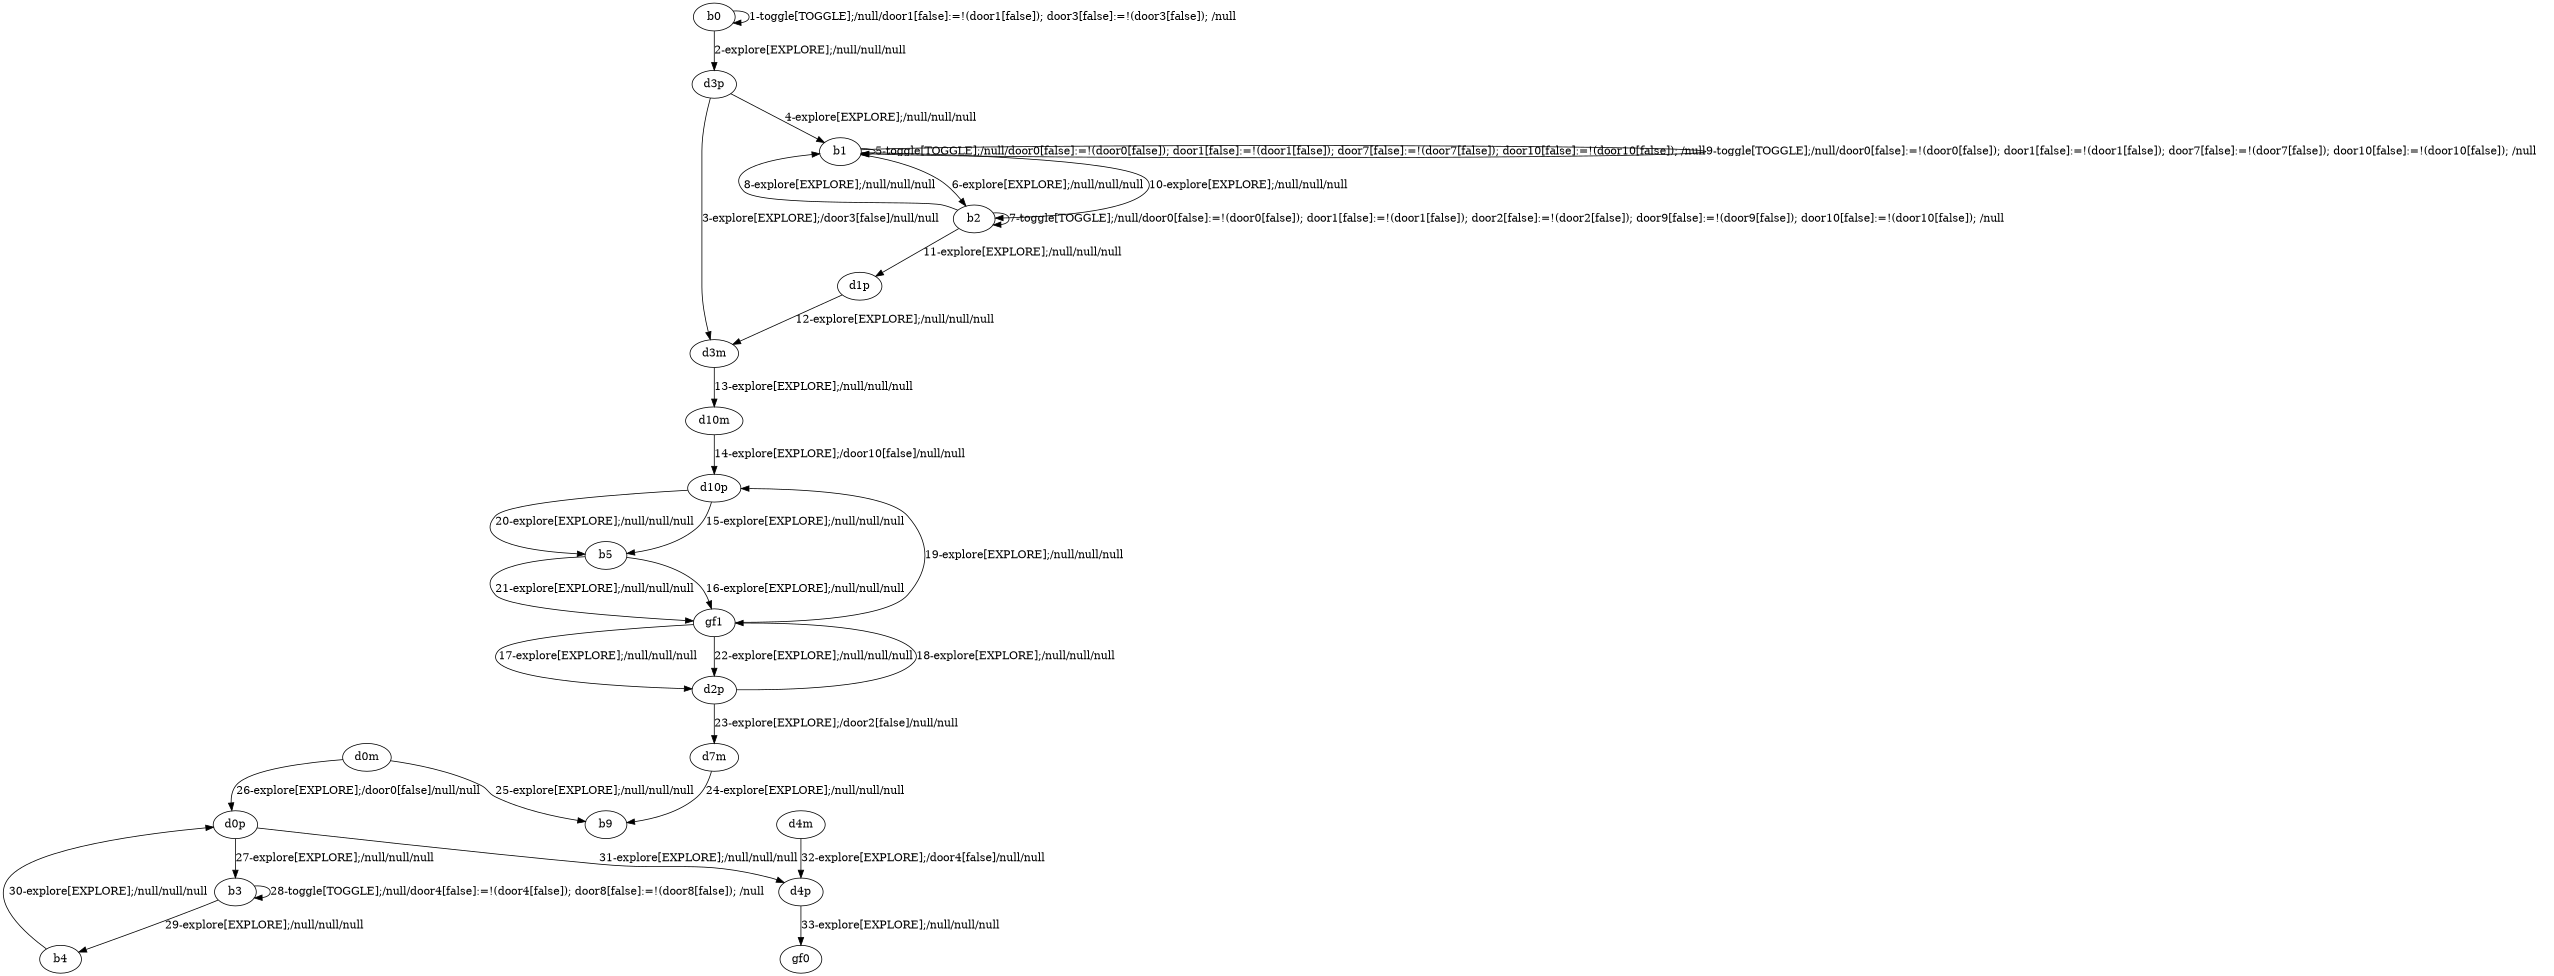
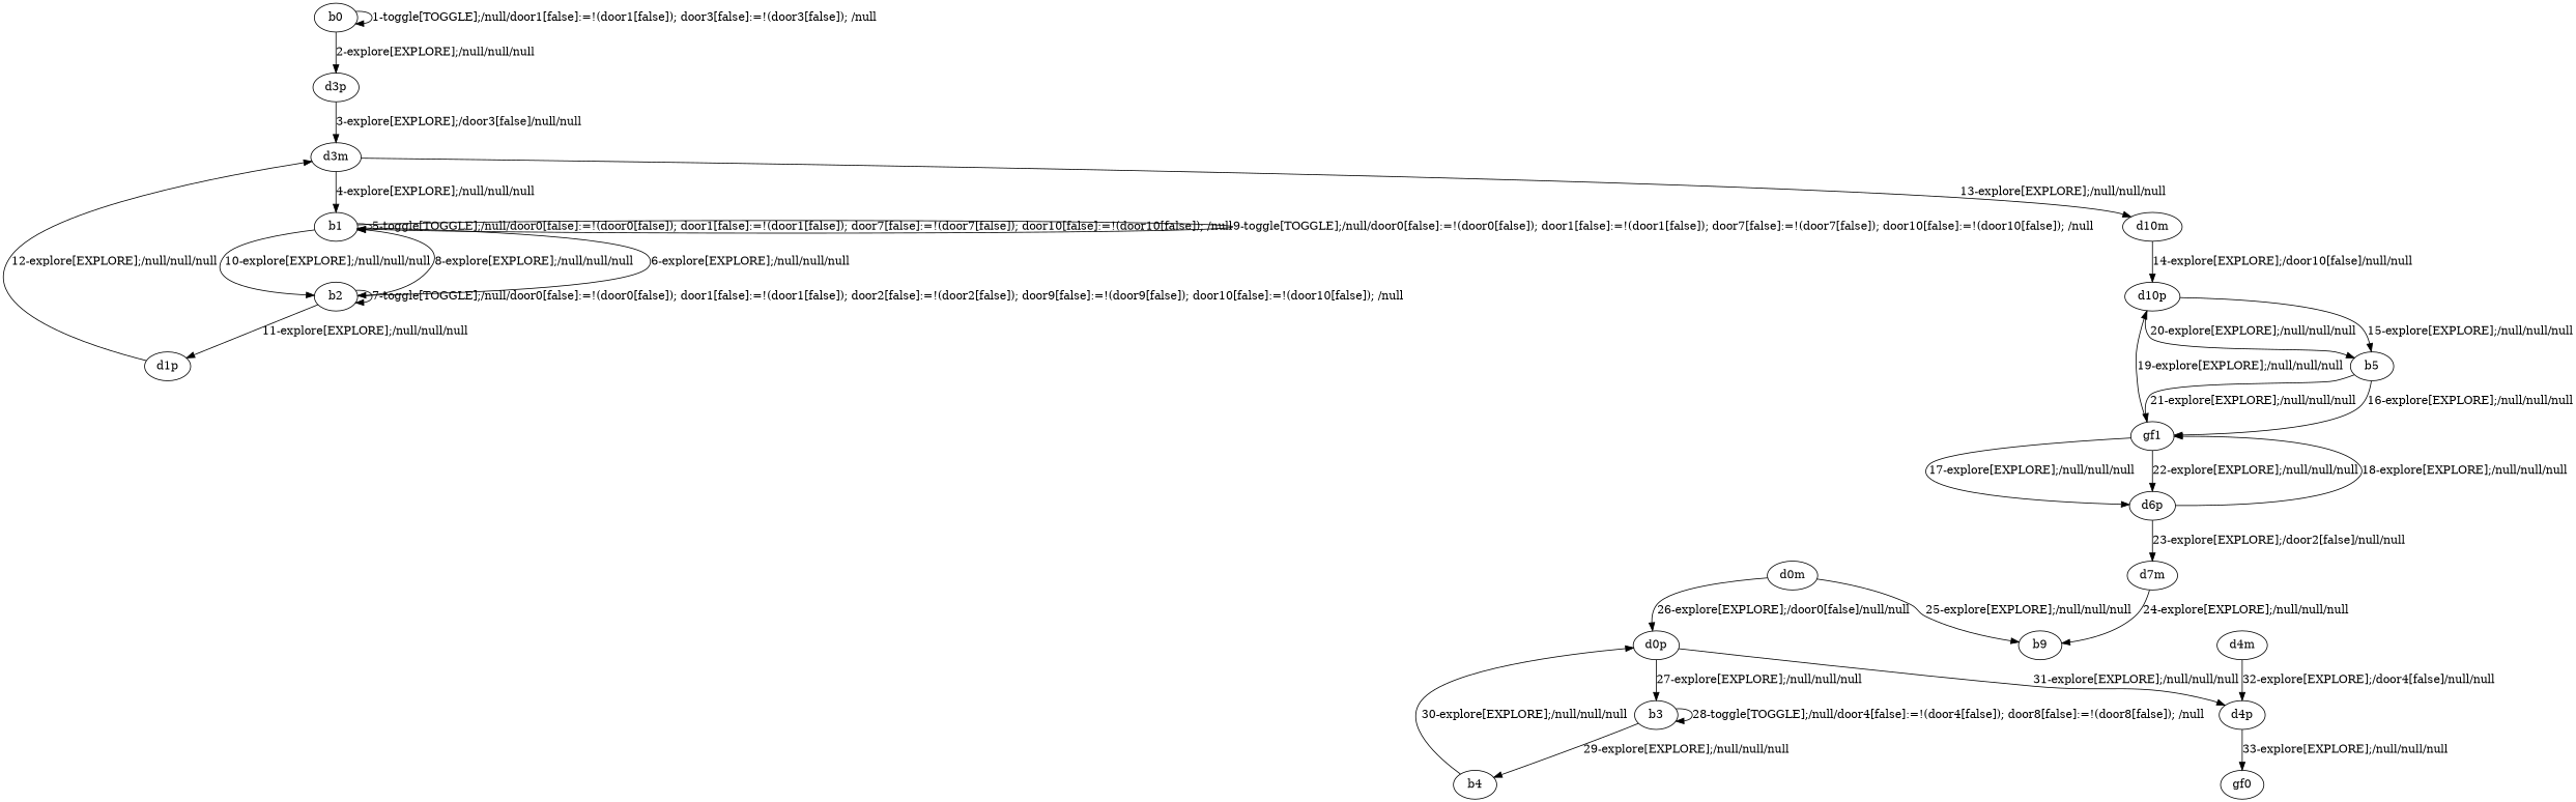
  digraph {
    b0
    d3p
    d3m
    b1
    d10m
    b2
    d10p
    d1p
    b5
    gf1
-   d2p
+   d2p [label=d6p]
    n12 [label=d7m]
    b9
    d0m
    d0p
    b3
    d4p
    b4
    d4m
    gf0
    b0 -> b0 [label="1-toggle[TOGGLE];/null/door1[false]:=!(door1[false]); door3[false]:=!(door3[false]); /null"]
    b0 -> d3p [label="2-explore[EXPLORE];/null/null/null"]
    d3p -> d3m [label="3-explore[EXPLORE];/door3[false]/null/null"]
-   d3p -> b1 [label="4-explore[EXPLORE];/null/null/null"]
+   d3m -> b1 [label="4-explore[EXPLORE];/null/null/null"]
    d3m -> d10m [label="13-explore[EXPLORE];/null/null/null"]
    b1 -> b1 [label="5-toggle[TOGGLE];/null/door0[false]:=!(door0[false]); door1[false]:=!(door1[false]); door7[false]:=!(door7[false]); door10[false]:=!(door10[false]); /null"]
    b1 -> b1 [label="9-toggle[TOGGLE];/null/door0[false]:=!(door0[false]); door1[false]:=!(door1[false]); door7[false]:=!(door7[false]); door10[false]:=!(door10[false]); /null"]
    b1 -> b2 [label="6-explore[EXPLORE];/null/null/null"]
    b1 -> b2 [label="10-explore[EXPLORE];/null/null/null"]
    d10m -> d10p [label="14-explore[EXPLORE];/door10[false]/null/null"]
    b2 -> b1 [label="8-explore[EXPLORE];/null/null/null"]
    b2 -> b2 [label="7-toggle[TOGGLE];/null/door0[false]:=!(door0[false]); door1[false]:=!(door1[false]); door2[false]:=!(door2[false]); door9[false]:=!(door9[false]); door10[false]:=!(door10[false]); /null"]
    b2 -> d1p [label="11-explore[EXPLORE];/null/null/null"]
    d10p -> b5 [label="15-explore[EXPLORE];/null/null/null"]
    d10p -> b5 [label="20-explore[EXPLORE];/null/null/null"]
    d1p -> d3m [label="12-explore[EXPLORE];/null/null/null"]
    b5 -> gf1 [label="16-explore[EXPLORE];/null/null/null"]
    b5 -> gf1 [label="21-explore[EXPLORE];/null/null/null"]
    gf1 -> d10p [label="19-explore[EXPLORE];/null/null/null"]
    gf1 -> d2p [label="17-explore[EXPLORE];/null/null/null"]
    gf1 -> d2p [label="22-explore[EXPLORE];/null/null/null"]
    d2p -> gf1 [label="18-explore[EXPLORE];/null/null/null"]
    d2p -> n12 [label="23-explore[EXPLORE];/door2[false]/null/null"]
    n12 -> b9 [label="24-explore[EXPLORE];/null/null/null"]
    d0m -> b9 [label="25-explore[EXPLORE];/null/null/null"]
    d0m -> d0p [label="26-explore[EXPLORE];/door0[false]/null/null"]
    d0p -> b3 [label="27-explore[EXPLORE];/null/null/null"]
    d0p -> d4p [label="31-explore[EXPLORE];/null/null/null"]
    b3 -> b3 [label="28-toggle[TOGGLE];/null/door4[false]:=!(door4[false]); door8[false]:=!(door8[false]); /null"]
    b3 -> b4 [label="29-explore[EXPLORE];/null/null/null"]
    d4p -> gf0 [label="33-explore[EXPLORE];/null/null/null"]
    b4 -> d0p [label="30-explore[EXPLORE];/null/null/null"]
    d4m -> d4p [label="32-explore[EXPLORE];/door4[false]/null/null"]
  }
